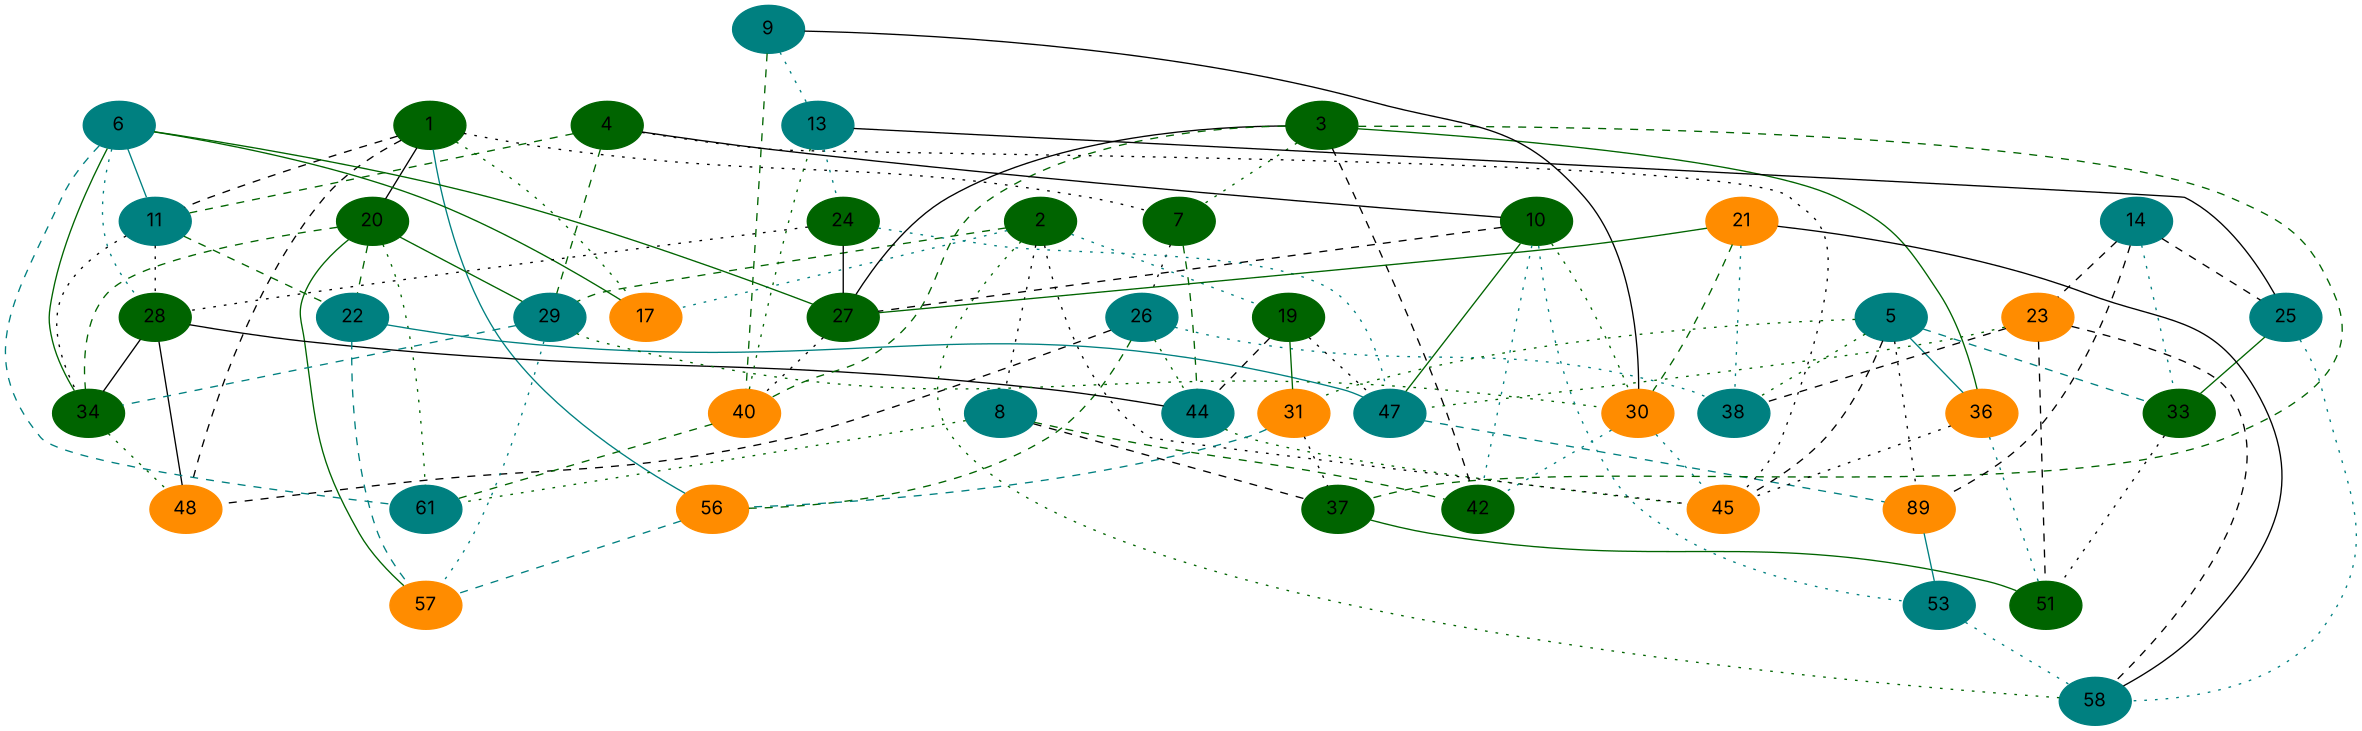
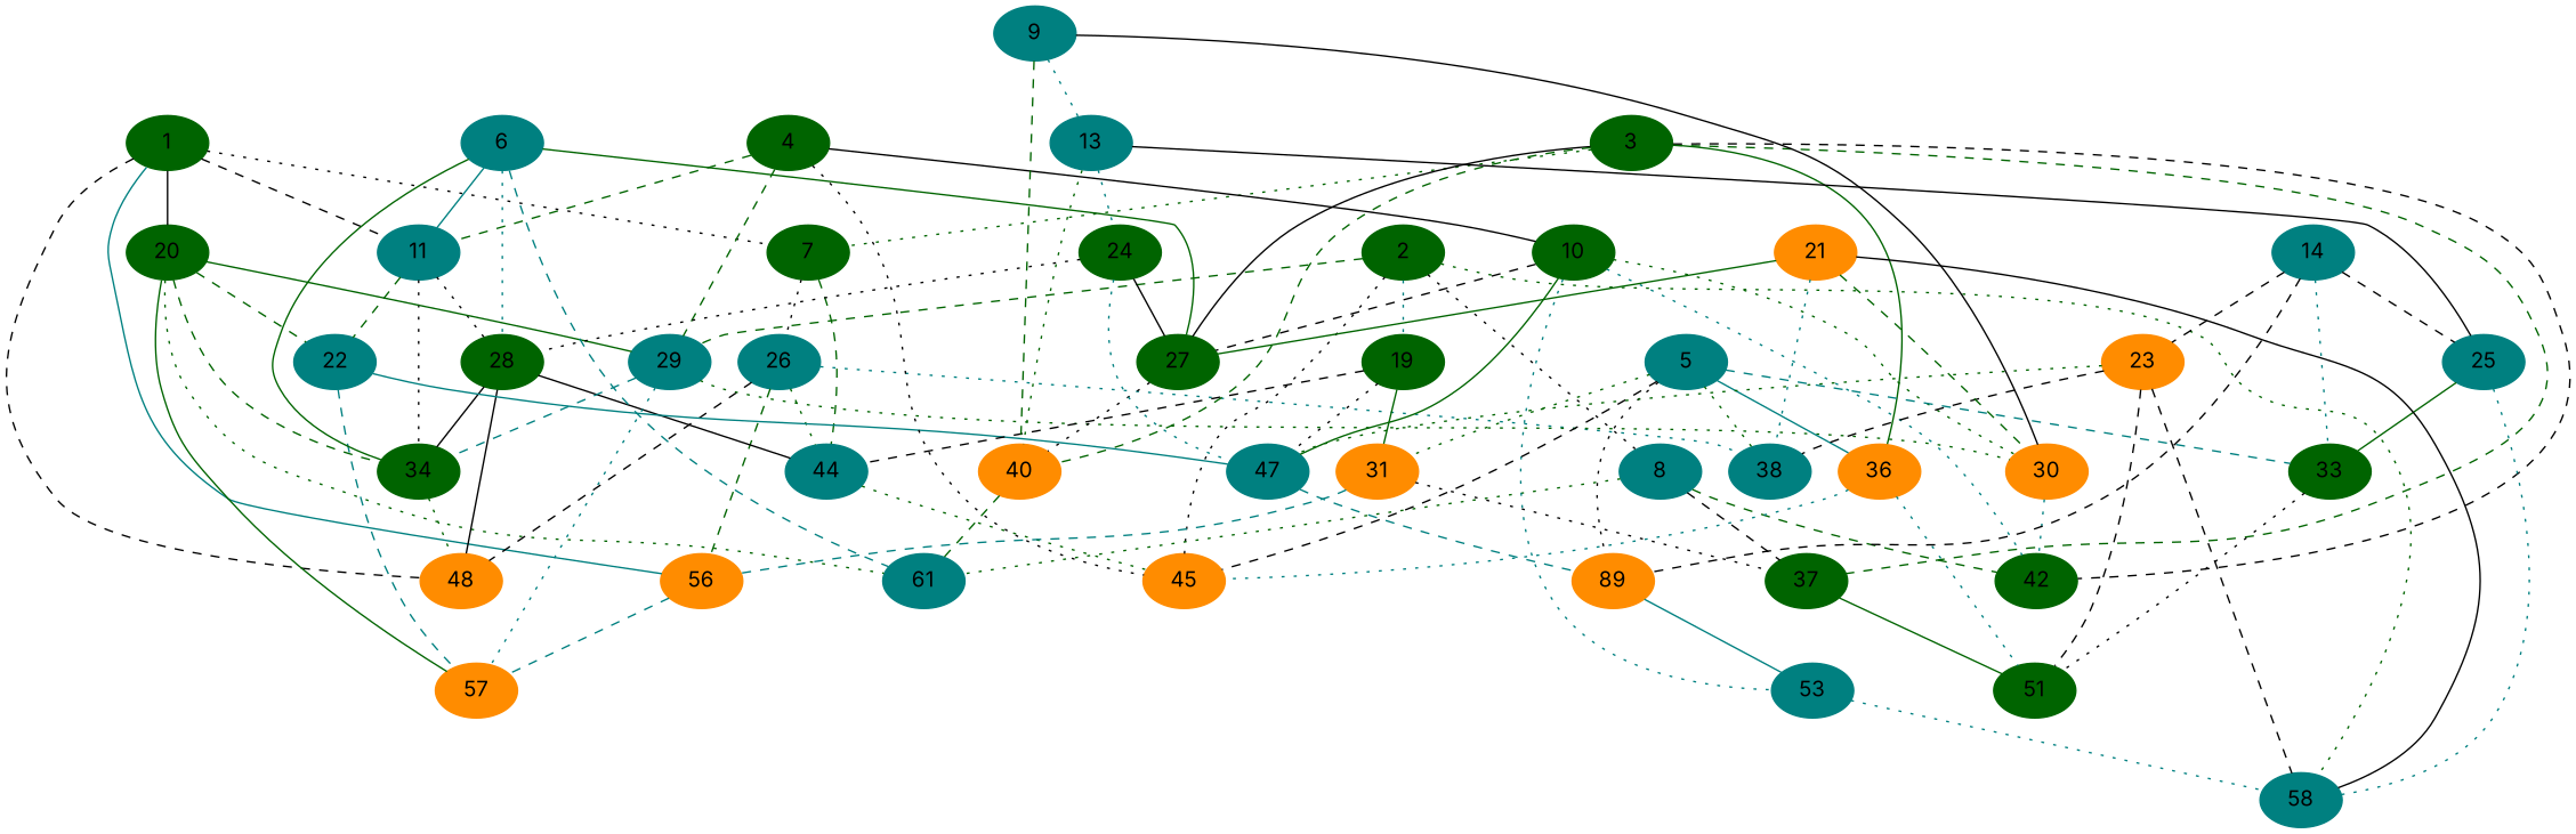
  graph {
    fontname=Inter
    node [color=teal fontname=Inter style=filled]
    edge [color=darkgreen fontname=Inter style=dotted]
    1 [color=darkgreen super="+18"]
    7 [color=darkgreen]
    11 [super="+15"]
-   17 [color=darkorange]
    20 [color=darkgreen super="+41"]
    48 [color=darkorange]
    56 [color=darkorange]
    26 [super="+50"]
    44 [super="+59"]
    28 [color=darkgreen super="+65"]
    34 [color=darkgreen super="+52"]
    22
    29 [super="+35"]
    61
    57 [color=darkorange]
    2 [color=darkgreen super="+39"]
    8
    19 [color=darkgreen]
    45 [color=darkorange super="+64"]
    58 [super="+62"]
    37 [color=darkgreen]
    42 [color=darkgreen]
    31 [color=darkorange]
    47 [super="+55"]
    30 [color=darkorange super="+63"]
    3 [color=darkgreen super="+60"]
    27 [color=darkgreen super="+32"]
    36 [color=darkorange]
    40 [color=darkorange super="+46"]
    51 [color=darkgreen]
    10 [color=darkgreen super="+12"]
    53
    4 [color=darkgreen]
    5 [super="+54"]
    33 [color=darkgreen]
    38
    n37 [color=darkorange label=89]
    6 [super="+16"]
    9
    13
    24 [color=darkgreen]
    25
    23 [color=darkorange super="+43"]
    14
    21 [color=darkorange]
    1 -- 7 [color=black]
    1 -- 11 [color=black style=dashed]
-   1 -- 17
    1 -- 20 [color=black style=solid]
    1 -- 48 [color=black style=dashed]
    1 -- 56 [color=teal style=solid]
    7 -- 26 [color=black]
    7 -- 44 [style=dashed]
    11 -- 28 [color=black]
    11 -- 34 [color=black]
    11 -- 22 [style=dashed]
    20 -- 34 [style=dashed]
    20 -- 22 [style=dashed]
    20 -- 29 [style=solid]
    20 -- 61
    20 -- 57 [style=solid]
    56 -- 57 [color=teal style=dashed]
    26 -- 48 [color=black style=dashed]
    26 -- 56 [style=dashed]
    26 -- 44 [weight=2]
    26 -- 38 [color=teal]
    44 -- 45
    28 -- 48 [color=black style=solid]
    28 -- 44 [color=black style=solid]
    28 -- 34 [color=black style=solid]
    34 -- 48
    22 -- 57 [color=teal style=dashed]
    22 -- 47 [color=teal style=solid]
    29 -- 34 [color=teal style=dashed]
    29 -- 57 [color=teal]
    29 -- 30
-   2 -- 17 [color=teal]
    2 -- 29 [style=dashed]
    2 -- 8 [color=black]
    2 -- 19 [color=teal]
    2 -- 45 [color=black]
    2 -- 58
    8 -- 61
    8 -- 37 [color=black style=dashed]
    8 -- 42 [style=dashed]
    19 -- 44 [color=black style=dashed]
    19 -- 31 [style=solid]
    19 -- 47 [color=black]
    37 -- 51 [style=solid]
    31 -- 56 [color=teal style=dashed]
    31 -- 37 [color=black]
    47 -- n37 [color=teal style=dashed]
-   30 -- 45 [color=teal]
    30 -- 42 [color=teal]
    3 -- 7
    3 -- 37 [style=dashed]
    3 -- 42 [color=black style=dashed]
    3 -- 27 [color=black style=solid]
    3 -- 36 [style=solid]
    3 -- 40 [style=dashed]
    27 -- 40 [color=black]
-   36 -- 45 [color=black]
+   36 -- 45 [color=teal]
    36 -- 51 [color=teal]
    40 -- 61 [style=dashed]
    10 -- 42 [color=teal]
    10 -- 47 [style=solid]
    10 -- 30
    10 -- 27 [color=black style=dashed]
    10 -- 53 [color=teal]
    53 -- 58 [color=teal weight=2]
    4 -- 11 [style=dashed]
    4 -- 29 [style=dashed]
    4 -- 45 [color=black]
    4 -- 10 [color=black style=solid]
    5 -- 45 [color=black style=dashed]
    5 -- 31
    5 -- 36 [color=teal style=solid]
    5 -- 33 [color=teal style=dashed]
    5 -- 38
    5 -- n37 [color=black]
    33 -- 51 [color=black]
    n37 -- 53 [color=teal style=solid]
    6 -- 11 [color=teal style=solid]
-   6 -- 17 [style=solid]
    6 -- 28 [color=teal]
    6 -- 34 [style=solid]
    6 -- 61 [color=teal style=dashed]
    6 -- 27 [style=solid]
    9 -- 30 [color=black style=solid]
    9 -- 40 [style=dashed weight=2]
    9 -- 13 [color=teal]
    13 -- 40
    13 -- 24 [color=teal]
    13 -- 25 [color=black style=solid]
    24 -- 28 [color=black]
    24 -- 47 [color=teal]
    24 -- 27 [color=black style=solid]
    25 -- 58 [color=teal]
    25 -- 33 [style=solid]
    23 -- 58 [color=black style=dashed]
    23 -- 47
    23 -- 51 [color=black style=dashed]
    23 -- 38 [color=black style=dashed]
    14 -- 33 [color=teal]
    14 -- n37 [color=black style=dashed]
    14 -- 25 [color=black style=dashed]
    14 -- 23 [color=black style=dashed]
    21 -- 58 [color=black style=solid]
    21 -- 30 [style=dashed]
    21 -- 27 [style=solid]
    21 -- 38 [color=teal]
  }
